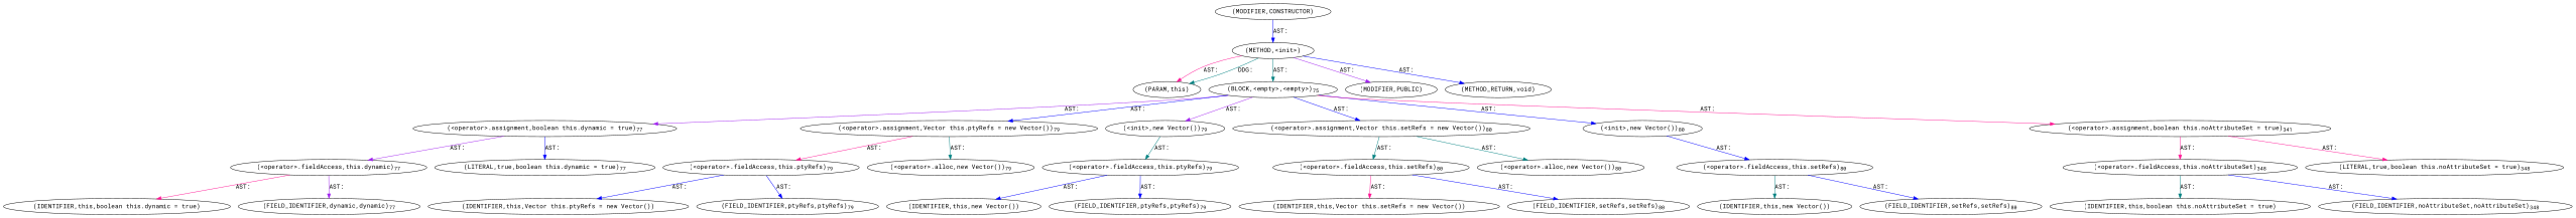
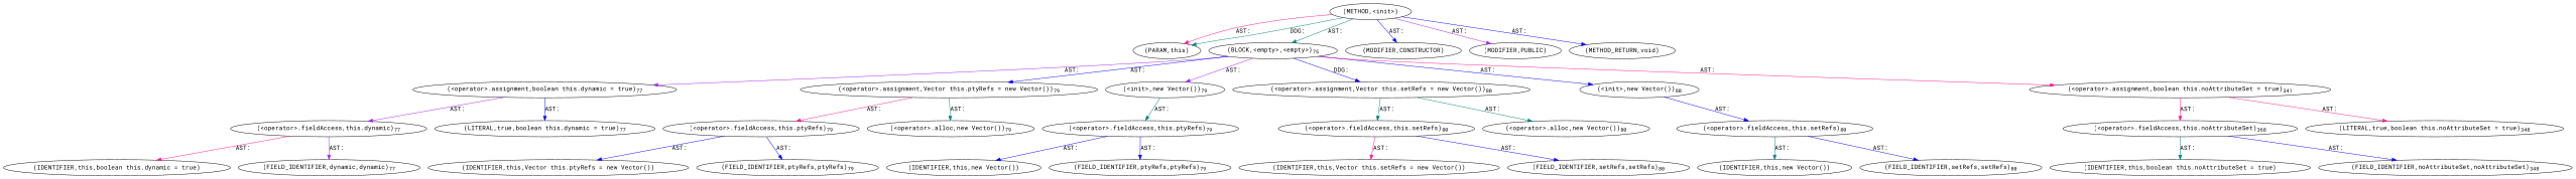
  digraph {
    fontname="Roboto Mono"
    node [fontname="Roboto Mono"]
    edge [color=blue fontname="Roboto Mono"]
    n1 [label=<(METHOD,&lt;init&gt;)>]
    n2 [label=<(PARAM,this)>]
    n3 [label=<(BLOCK,&lt;empty&gt;,&lt;empty&gt;)<SUB>75</SUB>>]
    n4 [label=<(MODIFIER,CONSTRUCTOR)>]
    n5 [label=<(MODIFIER,PUBLIC)>]
    n6 [label=<(METHOD_RETURN,void)>]
    n7 [label=<(&lt;operator&gt;.assignment,boolean this.dynamic = true)<SUB>77</SUB>>]
    n8 [label=<(&lt;operator&gt;.assignment,Vector this.ptyRefs = new Vector())<SUB>79</SUB>>]
    n9 [label=<(&lt;init&gt;,new Vector())<SUB>79</SUB>>]
    n10 [label=<(&lt;operator&gt;.assignment,Vector this.setRefs = new Vector())<SUB>80</SUB>>]
    n11 [label=<(&lt;init&gt;,new Vector())<SUB>80</SUB>>]
    n12 [label=<(&lt;operator&gt;.assignment,boolean this.noAttributeSet = true)<SUB>341</SUB>>]
    n13 [label=<(&lt;operator&gt;.fieldAccess,this.dynamic)<SUB>77</SUB>>]
    n14 [label=<(LITERAL,true,boolean this.dynamic = true)<SUB>77</SUB>>]
    n15 [label=<(&lt;operator&gt;.fieldAccess,this.ptyRefs)<SUB>79</SUB>>]
    n16 [label=<(&lt;operator&gt;.alloc,new Vector())<SUB>79</SUB>>]
    n17 [label=<(&lt;operator&gt;.fieldAccess,this.ptyRefs)<SUB>79</SUB>>]
    n18 [label=<(&lt;operator&gt;.fieldAccess,this.setRefs)<SUB>80</SUB>>]
    n19 [label=<(&lt;operator&gt;.alloc,new Vector())<SUB>80</SUB>>]
    n20 [label=<(&lt;operator&gt;.fieldAccess,this.setRefs)<SUB>80</SUB>>]
-   n21 [label=<(&lt;operator&gt;.fieldAccess,this.noAttributeSet)<SUB>348</SUB>>]
+   n21 [label=<(&lt;operator&gt;.fieldAccess,this.noAttributeSet)<SUB>368</SUB>>]
    n22 [label=<(LITERAL,true,boolean this.noAttributeSet = true)<SUB>348</SUB>>]
    n23 [label=<(IDENTIFIER,this,boolean this.dynamic = true)>]
    n24 [label=<(FIELD_IDENTIFIER,dynamic,dynamic)<SUB>77</SUB>>]
    n25 [label=<(IDENTIFIER,this,Vector this.ptyRefs = new Vector())>]
    n26 [label=<(FIELD_IDENTIFIER,ptyRefs,ptyRefs)<SUB>79</SUB>>]
    n27 [label=<(IDENTIFIER,this,new Vector())>]
    n28 [label=<(FIELD_IDENTIFIER,ptyRefs,ptyRefs)<SUB>79</SUB>>]
    n29 [label=<(IDENTIFIER,this,Vector this.setRefs = new Vector())>]
    n30 [label=<(FIELD_IDENTIFIER,setRefs,setRefs)<SUB>80</SUB>>]
    n31 [label=<(IDENTIFIER,this,new Vector())>]
    n32 [label=<(FIELD_IDENTIFIER,setRefs,setRefs)<SUB>80</SUB>>]
    n33 [label=<(IDENTIFIER,this,boolean this.noAttributeSet = true)>]
    n34 [label=<(FIELD_IDENTIFIER,noAttributeSet,noAttributeSet)<SUB>348</SUB>>]
    n1 -> n2 [color=deeppink label="AST: "]
    n1 -> n2 [color=teal label="DDG: "]
    n1 -> n3 [color=teal label="AST: "]
-   n4 -> n1 [label="AST: "]
+   n1 -> n4 [label="AST: "]
    n1 -> n5 [color=purple label="AST: "]
    n1 -> n6 [label="AST: "]
    n3 -> n7 [color=purple label="AST: "]
    n3 -> n8 [label="AST: "]
    n3 -> n9 [color=purple label="AST: "]
-   n3 -> n10 [label="AST: "]
+   n3 -> n10 [label="DDG: "]
    n3 -> n11 [label="AST: "]
    n3 -> n12 [color=deeppink label="AST: "]
    n7 -> n13 [color=purple label="AST: "]
    n7 -> n14 [label="AST: "]
    n8 -> n15 [color=deeppink label="AST: "]
    n8 -> n16 [color=teal label="AST: "]
    n9 -> n17 [color=teal label="AST: "]
    n10 -> n18 [color=teal label="AST: "]
    n10 -> n19 [color=teal label="AST: "]
    n11 -> n20 [label="AST: "]
    n12 -> n21 [color=deeppink label="AST: "]
    n12 -> n22 [color=deeppink label="AST: "]
    n13 -> n23 [color=deeppink label="AST: "]
    n13 -> n24 [color=purple label="AST: "]
    n15 -> n25 [label="AST: "]
    n15 -> n26 [label="AST: "]
    n17 -> n27 [label="AST: "]
    n17 -> n28 [label="AST: "]
    n18 -> n29 [color=deeppink label="AST: "]
    n18 -> n30 [label="AST: "]
    n20 -> n31 [color=teal label="AST: "]
    n20 -> n32 [label="AST: "]
    n21 -> n33 [color=teal label="AST: "]
    n21 -> n34 [label="AST: "]
  }
